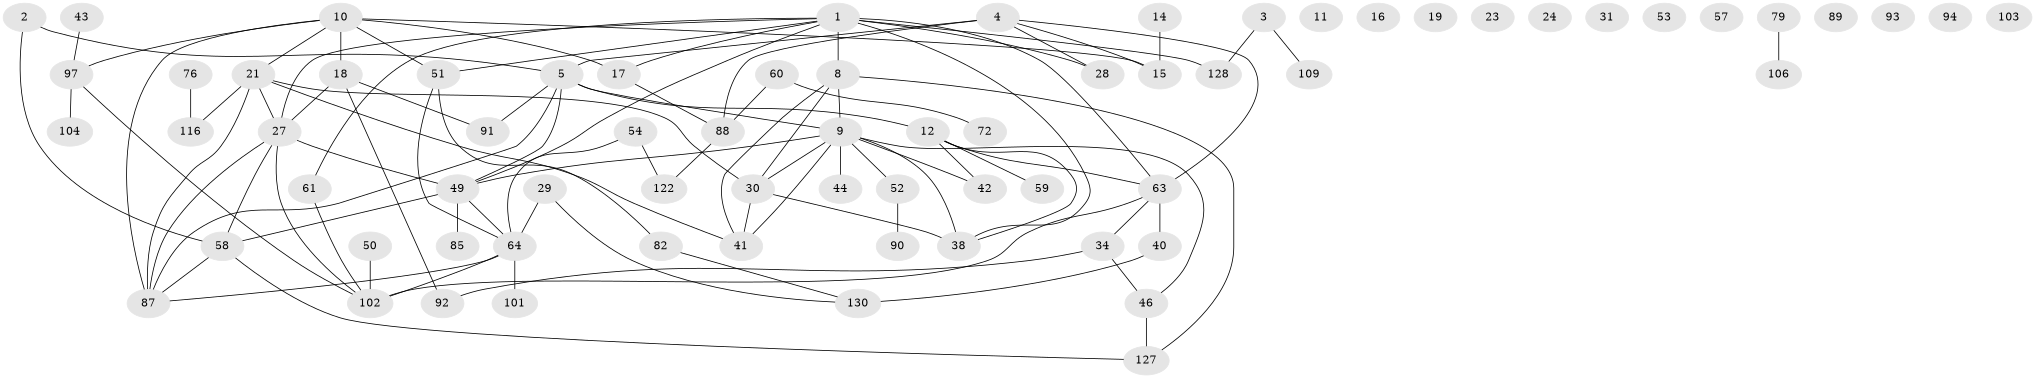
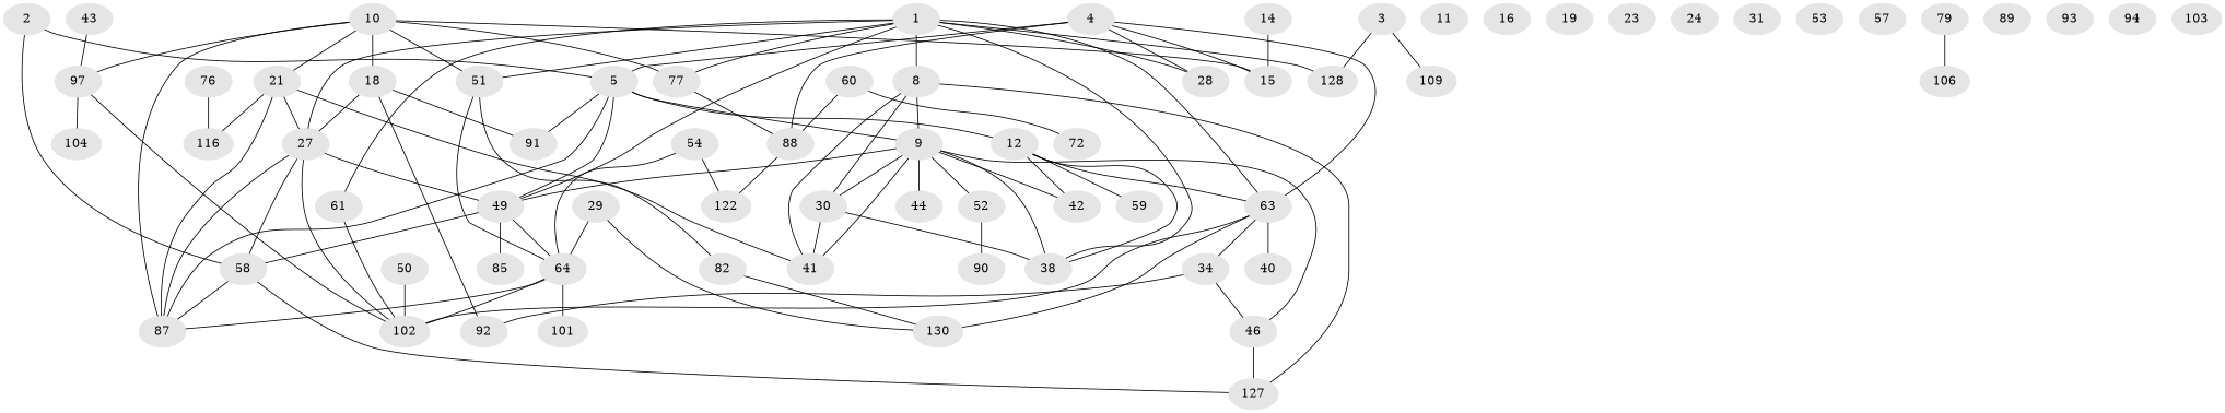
  graph {
    node [color=gray90 style=filled]
    1 [super="+7+66"]
    8 [super="+74+36+56"]
    n3 [label=63 super="+67+25+131"]
-   17
+   17 [label=77]
    27 [super="+55+73"]
    28 [super="+98"]
    38
    49 [super="+77"]
    51 [super="+126+105"]
    61
    128
    9 [super="+68+37"]
    30 [super="+35+138"]
    41 [super="+115"]
    127
    34 [super="+39"]
    40 [super="+63"]
    102 [super="+108+123"]
    130 [super="+133"]
    88
    58 [super="+84"]
    87 [super="+118"]
    64 [super="+80+120"]
    85
    82
    2 [super="+60"]
    5 [super="+95+47+32+33"]
    12 [super="+125"]
    91
    3 [super="+69"]
    109
    4 [super="+6"]
    15 [super="+132+99"]
    122
    42
    44
    46 [super="+75+121"]
    52
    59 [super="+100"]
    90
    10 [super="+26"]
    18 [super="+86"]
    21 [super="+22+110"]
    97 [super="+112"]
    92
    116 [super="+134"]
    104
    11 [super="+62"]
    14
    16
    19
    72 [super="+107"]
    n53 [label=60]
    23
    24
    101
    29
    31
    43
    50
    53
    54 [super="+96"]
    57
    76
    79
    106
    89
    93
    94
    103
    1 -- 8
    1 -- n3 [weight=2]
    1 -- 17
    1 -- 27
    1 -- 28
    1 -- 38
    1 -- 49
    1 -- 51
    1 -- 61
    1 -- 128
    8 -- 9
    8 -- 30
    8 -- 41
    8 -- 127
    n3 -- 34
    n3 -- 40
    n3 -- 102 [weight=2]
-   40 -- 130
+   n3 -- 130
    17 -- 88
    27 -- 49
    27 -- 102
    27 -- 58
    27 -- 87 [weight=2]
    49 -- 58
    49 -- 64
    49 -- 85
    51 -- 64
    51 -- 82
    61 -- 102
    9 -- 38
    9 -- 49
    9 -- 30
    9 -- 41
    9 -- 42
    9 -- 44
    9 -- 46
    9 -- 52
    30 -- 38
    30 -- 41
    34 -- 46
    34 -- 92
    88 -- 122
    58 -- 127
    58 -- 87
    64 -- 102
    64 -- 87
    64 -- 101
    82 -- 130
    2 -- 58
    2 -- 5
    5 -- 49
    5 -- 9 [weight=2]
    5 -- 87
    5 -- 12
    5 -- 91
    12 -- n3
    12 -- 38
    12 -- 42
    12 -- 59
    3 -- 128
    3 -- 109
    4 -- n3
    4 -- 28
    4 -- 88
    4 -- 5 [weight=2]
    4 -- 15
    46 -- 127
    52 -- 90
    10 -- 17
    10 -- 51
    10 -- 87
    10 -- 15
    10 -- 18
    10 -- 21
    10 -- 97
    18 -- 27
    18 -- 91
    18 -- 92
    21 -- 27
-   21 -- 30
    21 -- 41
    21 -- 87
    21 -- 116
    97 -- 102
    97 -- 104
    14 -- 15
    n53 -- 88
    n53 -- 72
    29 -- 130
    29 -- 64
    43 -- 97
    50 -- 102
    54 -- 64
    54 -- 122
    76 -- 116
    79 -- 106
  }
